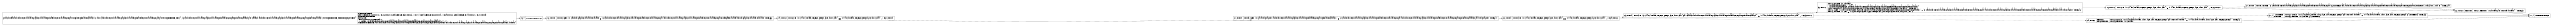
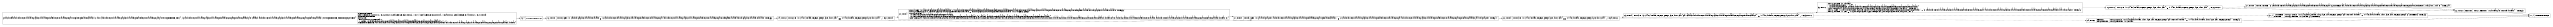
  digraph {
    rankdir=LR
    node [shape=record]
    n1 [label="{16\:\ ?|MTH_ENTER_BLOCK\l}"]
    n2 [label="{18\:\ 0x0000|0x0000: IGET  (r0 I:android.graphics.drawable.Drawable) = (r2 I:androidx.vectordrawable.graphics.drawable.AnimatedVectorDrawableCompat) androidx.vectordrawable.graphics.drawable.AnimatedVectorDrawableCompat.mDelegateDrawable android.graphics.drawable.Drawable  (LINE:836)\l}"]
    n3 [label="{19\:\ 0x0002|0x0002: IF  (r0 I:??[int, boolean, OBJECT, ARRAY, byte, short, char]) == (0 ??[int, boolean, OBJECT, ARRAY, byte, short, char])  \-\> B:21:0x000b \l}"]
+   n4 [label="{20\:\ 0x0004|0x0004: IGET  (r0 I:android.graphics.drawable.Drawable) = (r2 I:androidx.vectordrawable.graphics.drawable.AnimatedVectorDrawableCompat) androidx.vectordrawable.graphics.drawable.AnimatedVectorDrawableCompat.mDelegateDrawable android.graphics.drawable.Drawable  (LINE:838)\l0x0006: CHECK_CAST (r0 I:android.graphics.drawable.AnimatedVectorDrawable) = (android.graphics.drawable.AnimatedVectorDrawable) (r0 I:??[OBJECT, ARRAY]) \l0x0008: INVOKE  \l  (r0 I:android.graphics.drawable.AnimatedVectorDrawable)\l  (r3 I:androidx.vectordrawable.graphics.drawable.Animatable2Compat$AnimationCallback A[D('callback' androidx.vectordrawable.graphics.drawable.Animatable2Compat$AnimationCallback)])\l type: STATIC call: androidx.vectordrawable.graphics.drawable.AnimatedVectorDrawableCompat.unregisterPlatformCallback(android.graphics.drawable.AnimatedVectorDrawable, androidx.vectordrawable.graphics.drawable.Animatable2Compat$AnimationCallback):boolean A[MD:(android.graphics.drawable.AnimatedVectorDrawable, androidx.vectordrawable.graphics.drawable.Animatable2Compat$AnimationCallback):boolean (m)]\l}"]
    n5 [label="{21\:\ 0x000b|0x000b: IGET  (r0 I:java.util.ArrayList\<androidx.vectordrawable.graphics.drawable.Animatable2Compat$AnimationCallback\>) = (r2 I:androidx.vectordrawable.graphics.drawable.AnimatedVectorDrawableCompat) androidx.vectordrawable.graphics.drawable.AnimatedVectorDrawableCompat.mAnimationCallbacks java.util.ArrayList  (LINE:841)\l}"]
    n6 [label="{22\:\ 0x000d|0x000d: IF  (r0 I:??[int, boolean, OBJECT, ARRAY, byte, short, char]) == (0 ??[int, boolean, OBJECT, ARRAY, byte, short, char])  \-\> B:29:0x0022 \l}"]
    n7 [label="{23\:\ 0x000f|0x000f: IF  (r3 I:??[int, boolean, OBJECT, ARRAY, byte, short, char] A[D('callback' androidx.vectordrawable.graphics.drawable.Animatable2Compat$AnimationCallback)]) != (0 ??[int, boolean, OBJECT, ARRAY, byte, short, char])  \-\> B:25:0x0012 \l}"]
    n8 [label="{29\:\ 0x0022|RETURN\lORIG_RETURN\l|0x0022: CONST  (r0 I:??[int, float, boolean, short, byte, char, OBJECT, ARRAY] A[D('removed' boolean)]) = (0 ??[int, float, boolean, short, byte, char, OBJECT, ARRAY])  (LINE:843)\l0x0023: RETURN  (r0 I:boolean) \l}"]
    n9 [label="{25\:\ 0x0012|0x0012: INVOKE  (r0 I:boolean) = \l  (r0 I:java.util.ArrayList)\l  (r3 I:java.lang.Object A[D('callback' androidx.vectordrawable.graphics.drawable.Animatable2Compat$AnimationCallback)])\l type: VIRTUAL call: java.util.ArrayList.remove(java.lang.Object):boolean A[MD:(java.lang.Object):boolean (c)] (LINE:845)\l0x0016: IGET  (r1 I:java.util.ArrayList\<androidx.vectordrawable.graphics.drawable.Animatable2Compat$AnimationCallback\>) = (r2 I:androidx.vectordrawable.graphics.drawable.AnimatedVectorDrawableCompat) androidx.vectordrawable.graphics.drawable.AnimatedVectorDrawableCompat.mAnimationCallbacks java.util.ArrayList  (LINE:848)\l0x0018: INVOKE  (r1 I:int) = (r1 I:java.util.ArrayList) type: VIRTUAL call: java.util.ArrayList.size():int A[MD:():int (c)]\l}"]
    n10 [label="{31\:\ ?|SYNTHETIC\lRETURN\l|0x0022: CONST  (r0 I:??[int, float, boolean, short, byte, char, OBJECT, ARRAY] A[D('removed' boolean)]) = (0 ??[int, float, boolean, short, byte, char, OBJECT, ARRAY]) A[SYNTHETIC] (LINE:843)\l0x0023: RETURN  (r0 I:boolean) A[SYNTHETIC]\l}"]
    n11 [label="{17\:\ ?|MTH_EXIT_BLOCK\l}"]
    n12 [label="{26\:\ 0x001c|0x001c: IF  (r1 I:??[int, boolean, OBJECT, ARRAY, byte, short, char]) != (0 ??[int, boolean, OBJECT, ARRAY, byte, short, char])  \-\> B:28:0x0021 \l}"]
    n13 [label="{27\:\ 0x001e|0x001e: INVOKE  (r2 I:androidx.vectordrawable.graphics.drawable.AnimatedVectorDrawableCompat) type: DIRECT call: androidx.vectordrawable.graphics.drawable.AnimatedVectorDrawableCompat.removeAnimatorSetListener():void A[MD:():void (m)] (LINE:849)\l}"]
    n14 [label="{28\:\ 0x0021|RETURN\l|0x0021: RETURN  (r0 I:boolean A[D('removed' boolean)])  (LINE:851)\l}"]
    n15 [label="{public boolean androidx.vectordrawable.graphics.drawable.AnimatedVectorDrawableCompat.unregisterAnimationCallback((r2 'this' I:androidx.vectordrawable.graphics.drawable.AnimatedVectorDrawableCompat A[IMMUTABLE_TYPE, THIS]), (r3 I:androidx.vectordrawable.graphics.drawable.Animatable2Compat$AnimationCallback A[D('callback' androidx.vectordrawable.graphics.drawable.Animatable2Compat$AnimationCallback), IMMUTABLE_TYPE, METHOD_ARGUMENT]))  | USE_LINES_HINTS\lCROSS_EDGE: B:26:0x001c \-\> B:28:0x0021, CROSS_EDGE: B:30:0x0023 \-\> B:17:?, CROSS_EDGE: B:22:0x000d \-\> B:29:0x0022, CROSS_EDGE: B:19:0x0002 \-\> B:21:0x000b\lINLINE_NOT_NEEDED\lDebug Info:\l  0x0016\-0x0022: r0 'removed' Z\l  \-1 \-0x0023: r3 'callback' Landroidx\/vectordrawable\/graphics\/drawable\/Animatable2Compat$AnimationCallback;\lMETHOD_OVERRIDE: [androidx.vectordrawable.graphics.drawable.Animatable2Compat.unregisterAnimationCallback(androidx.vectordrawable.graphics.drawable.Animatable2Compat$AnimationCallback):boolean]\l}"]
    n1 -> n2
    n2 -> n3
+   n3 -> n4 [style=dashed]
    n3 -> n5
+   n4 -> n5
    n5 -> n6
    n6 -> n7 [style=dashed]
    n6 -> n8 [style=dashed]
    n7 -> n9
    n7 -> n10 [style=dashed]
    n8 -> n11
    n9 -> n12
    n10 -> n11
    n12 -> n13 [style=dashed]
    n12 -> n14
    n13 -> n14
    n14 -> n11
    n15 -> n1
  }
